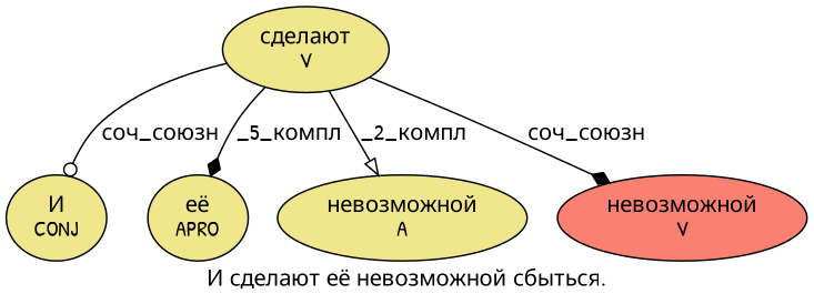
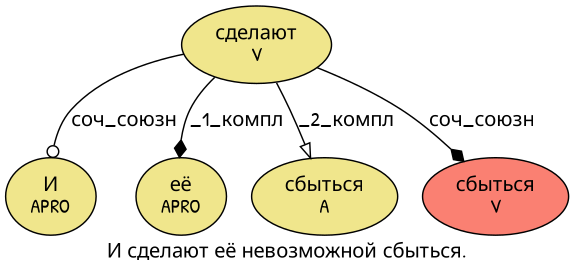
  digraph {
    fontname="Patrick Hand"
    label="И сделают её невозможной сбыться."
    node [fillcolor=khaki fontname="Patrick Hand" penwidth=1 shape=ellipse style=filled]
    edge [arrowhead=diamond fontname="Patrick Hand"]
-   n1 [label="И\nCONJ"]
+   n1 [label="И\nAPRO"]
    n2 [label="сделают\nV"]
    n3 [label="её\nAPRO"]
-   n4 [label="невозможной\nA"]
-   n5 [fillcolor=salmon label="невозможной\nV"]
+   n4 [label="сбыться\nA"]
+   n5 [fillcolor=salmon label="сбыться\nV"]
    n2 -> n1 [arrowhead=odot label="соч_союзн"]
-   n2 -> n3 [label="_5_компл"]
+   n2 -> n3 [label="_1_компл"]
    n2 -> n4 [arrowhead=onormal label="_2_компл"]
    n2 -> n5 [label="соч_союзн"]
  }
